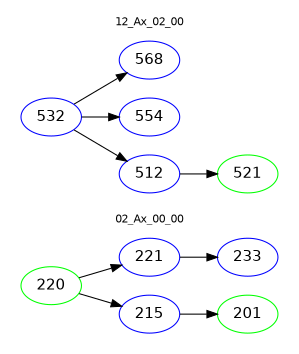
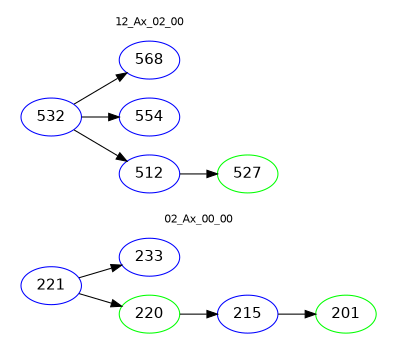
  digraph {
    fontname="DejaVu Sans"
    rankdir=LR
    node [color=blue fontname="DejaVu Sans"]
    edge [color=black fontname="DejaVu Sans"]
    n1 [color=green label=220]
    n2 [label=215]
    n3 [label=221]
    n4 [color=green label=201]
    n5 [label=233]
    n6 [label=532]
    n7 [label=512]
    n8 [label=554]
-   n9 [color=green label=521]
+   n9 [color=green label=527]
    n10 [label=568]
    subgraph cluster_1 {
      color=white
      fontsize=10
      label="02_Ax_00_00"
      n1
      n2
      n3
      n4
      n5
    }
    subgraph cluster_2 {
      color=white
      fontsize=10
      label="12_Ax_02_00"
      n6
      n7
      n8
      n9
      n10
    }
    n1 -> n2
-   n1 -> n3
+   n3 -> n1
    n2 -> n4
    n3 -> n5
    n6 -> n7
    n6 -> n8
    n6 -> n10
    n7 -> n9
  }
